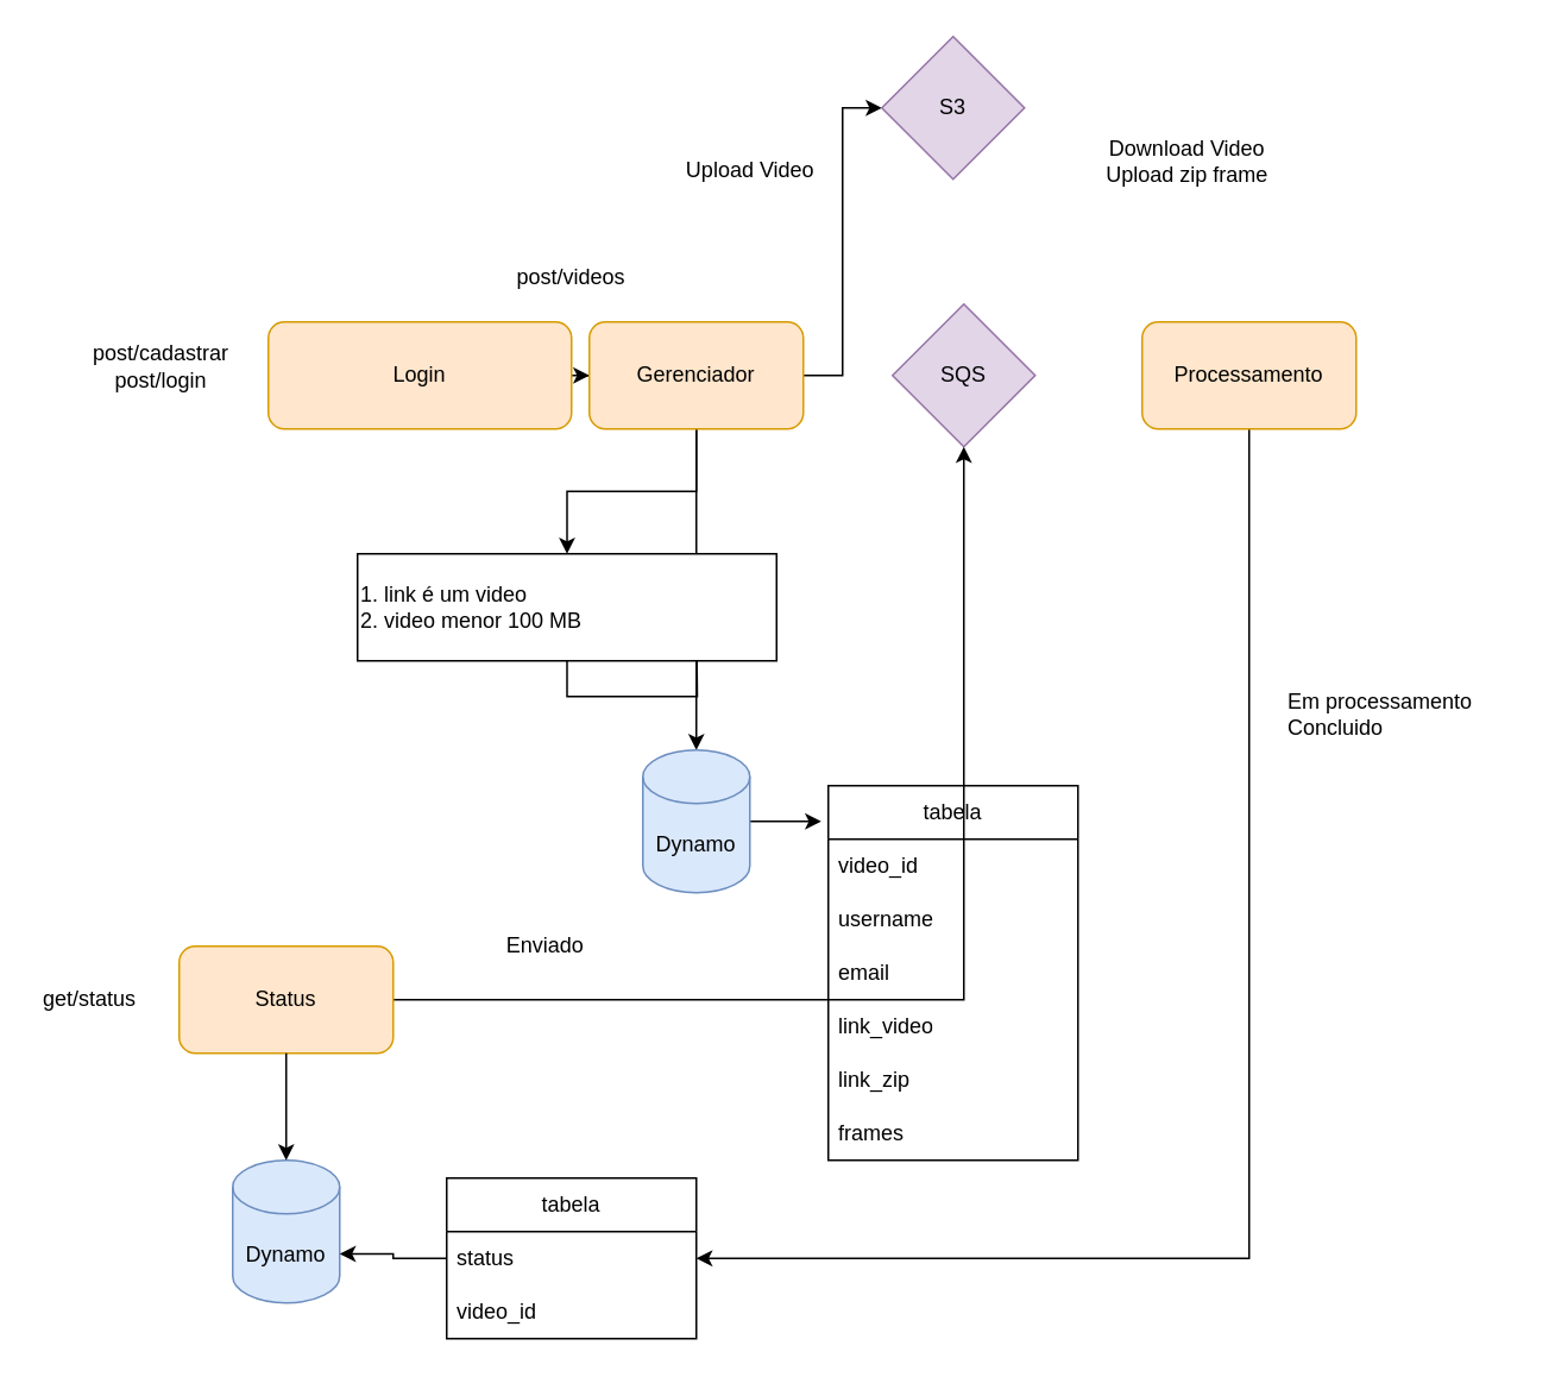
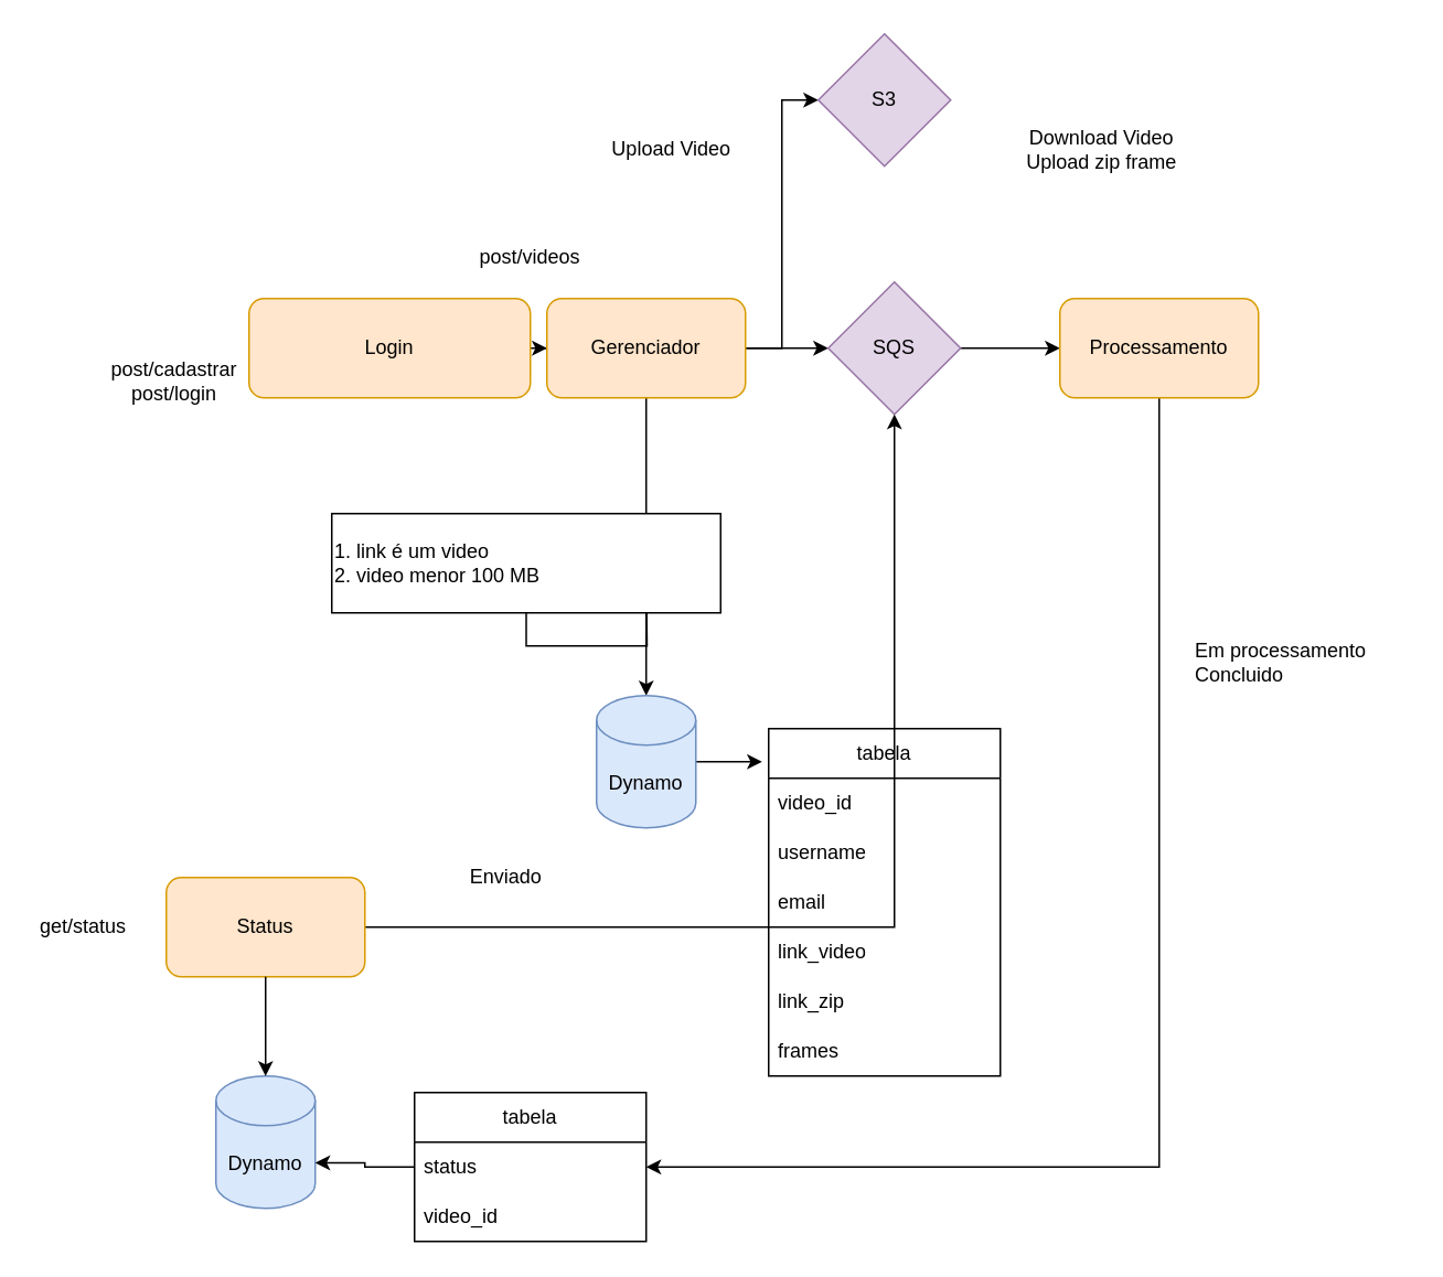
  <mxCell id="0" />
  <mxCell id="1" parent="0" />
  <mxCell id="2" style="edgeStyle=orthogonalEdgeStyle;rounded=0;orthogonalLoop=1;jettySize=auto;html=1;entryX=0;entryY=0.5;entryDx=0;entryDy=0;" edge="1" parent="1" source="3" target="7"><mxGeometry relative="1" as="geometry" /></mxCell>
  <mxCell id="3" value="Login" style="rounded=1;whiteSpace=wrap;html=1;fillColor=#ffe6cc;strokeColor=#d79b00;" vertex="1" parent="1"><mxGeometry x="150" y="180" width="170" height="60" as="geometry" /></mxCell>
- <mxCell id="4" style="edgeStyle=orthogonalEdgeStyle;rounded=0;orthogonalLoop=1;jettySize=auto;html=1;" edge="1" parent="1" source="7" target="22"><mxGeometry relative="1" as="geometry" /></mxCell>
+ <mxCell id="4" style="edgeStyle=orthogonalEdgeStyle;rounded=0;orthogonalLoop=1;jettySize=auto;html=1;" edge="1" parent="1" source="7" target="9"><mxGeometry relative="1" as="geometry" /></mxCell>
  <mxCell id="5" style="edgeStyle=orthogonalEdgeStyle;rounded=0;orthogonalLoop=1;jettySize=auto;html=1;" edge="1" parent="1" source="7" target="11"><mxGeometry relative="1" as="geometry" /></mxCell>
  <mxCell id="6" style="edgeStyle=orthogonalEdgeStyle;rounded=0;orthogonalLoop=1;jettySize=auto;html=1;entryX=0;entryY=0.5;entryDx=0;entryDy=0;" edge="1" parent="1" source="7" target="23"><mxGeometry relative="1" as="geometry" /></mxCell>
  <mxCell id="7" value="Gerenciador" style="rounded=1;whiteSpace=wrap;html=1;fillColor=#ffe6cc;strokeColor=#d79b00;" vertex="1" parent="1"><mxGeometry x="330" y="180" width="120" height="60" as="geometry" /></mxCell>
+ <mxCell id="8" style="edgeStyle=orthogonalEdgeStyle;rounded=0;orthogonalLoop=1;jettySize=auto;html=1;entryX=0;entryY=0.5;entryDx=0;entryDy=0;" edge="1" parent="1" source="9" target="13"><mxGeometry relative="1" as="geometry" /></mxCell>
  <mxCell id="9" value="SQS" style="rhombus;whiteSpace=wrap;html=1;fillColor=#e1d5e7;strokeColor=#9673a6;" vertex="1" parent="1"><mxGeometry x="500" y="170" width="80" height="80" as="geometry" /></mxCell>
  <mxCell id="10" style="edgeStyle=orthogonalEdgeStyle;rounded=0;orthogonalLoop=1;jettySize=auto;html=1;" edge="1" parent="1" source="11"><mxGeometry relative="1" as="geometry"><mxPoint x="460" y="460" as="targetPoint" /></mxGeometry></mxCell>
  <mxCell id="11" value="Dynamo" style="shape=cylinder3;whiteSpace=wrap;html=1;boundedLbl=1;backgroundOutline=1;size=15;fillColor=#dae8fc;strokeColor=#6c8ebf;" vertex="1" parent="1"><mxGeometry x="360" y="420" width="60" height="80" as="geometry" /></mxCell>
  <mxCell id="12" style="edgeStyle=orthogonalEdgeStyle;rounded=0;orthogonalLoop=1;jettySize=auto;html=1;" edge="1" parent="1" source="13" target="31"><mxGeometry relative="1" as="geometry" /></mxCell>
  <mxCell id="13" value="Processamento" style="rounded=1;whiteSpace=wrap;html=1;fillColor=#ffe6cc;strokeColor=#d79b00;" vertex="1" parent="1"><mxGeometry x="640" y="180" width="120" height="60" as="geometry" /></mxCell>
  <mxCell id="14" value="tabela" style="swimlane;fontStyle=0;childLayout=stackLayout;horizontal=1;startSize=30;horizontalStack=0;resizeParent=1;resizeParentMax=0;resizeLast=0;collapsible=1;marginBottom=0;whiteSpace=wrap;html=1;" vertex="1" parent="1"><mxGeometry x="464" y="440" width="140" height="210" as="geometry" /></mxCell>
  <mxCell id="15" value="video_id" style="text;strokeColor=none;fillColor=none;align=left;verticalAlign=middle;spacingLeft=4;spacingRight=4;overflow=hidden;points=[[0,0.5],[1,0.5]];portConstraint=eastwest;rotatable=0;whiteSpace=wrap;html=1;" vertex="1" parent="14"><mxGeometry y="30" width="140" height="30" as="geometry" /></mxCell>
  <mxCell id="16" value="username" style="text;strokeColor=none;fillColor=none;align=left;verticalAlign=middle;spacingLeft=4;spacingRight=4;overflow=hidden;points=[[0,0.5],[1,0.5]];portConstraint=eastwest;rotatable=0;whiteSpace=wrap;html=1;" vertex="1" parent="14"><mxGeometry y="60" width="140" height="30" as="geometry" /></mxCell>
  <mxCell id="17" value="email" style="text;strokeColor=none;fillColor=none;align=left;verticalAlign=middle;spacingLeft=4;spacingRight=4;overflow=hidden;points=[[0,0.5],[1,0.5]];portConstraint=eastwest;rotatable=0;whiteSpace=wrap;html=1;" vertex="1" parent="14"><mxGeometry y="90" width="140" height="30" as="geometry" /></mxCell>
  <mxCell id="18" value="link_video" style="text;strokeColor=none;fillColor=none;align=left;verticalAlign=middle;spacingLeft=4;spacingRight=4;overflow=hidden;points=[[0,0.5],[1,0.5]];portConstraint=eastwest;rotatable=0;whiteSpace=wrap;html=1;" vertex="1" parent="14"><mxGeometry y="120" width="140" height="30" as="geometry" /></mxCell>
  <mxCell id="19" value="link_zip" style="text;strokeColor=none;fillColor=none;align=left;verticalAlign=middle;spacingLeft=4;spacingRight=4;overflow=hidden;points=[[0,0.5],[1,0.5]];portConstraint=eastwest;rotatable=0;whiteSpace=wrap;html=1;" vertex="1" parent="14"><mxGeometry y="150" width="140" height="30" as="geometry" /></mxCell>
  <mxCell id="20" value="frames" style="text;strokeColor=none;fillColor=none;align=left;verticalAlign=middle;spacingLeft=4;spacingRight=4;overflow=hidden;points=[[0,0.5],[1,0.5]];portConstraint=eastwest;rotatable=0;whiteSpace=wrap;html=1;" vertex="1" parent="14"><mxGeometry y="180" width="140" height="30" as="geometry" /></mxCell>
  <mxCell id="21" style="edgeStyle=orthogonalEdgeStyle;rounded=0;orthogonalLoop=1;jettySize=auto;html=1;" edge="1" parent="1" source="22"><mxGeometry relative="1" as="geometry"><mxPoint x="390" y="340" as="targetPoint" /></mxGeometry></mxCell>
  <mxCell id="22" value="1. link é um video&lt;div&gt;2. video menor 100 MB&lt;/div&gt;" style="rounded=0;whiteSpace=wrap;html=1;align=left;" vertex="1" parent="1"><mxGeometry x="200" y="310" width="235" height="60" as="geometry" /></mxCell>
  <mxCell id="23" value="S3" style="rhombus;whiteSpace=wrap;html=1;fillColor=#e1d5e7;strokeColor=#9673a6;" vertex="1" parent="1"><mxGeometry x="494" y="20" width="80" height="80" as="geometry" /></mxCell>
- <mxCell id="24" value="Upload Video" style="text;html=1;align=center;verticalAlign=middle;resizable=0;points=[];autosize=1;strokeColor=none;fillColor=none;" vertex="1" parent="1"><mxGeometry x="370" y="80" width="100" height="30" as="geometry" /></mxCell>
+ <mxCell id="24" value="Upload Video" style="text;html=1;align=center;verticalAlign=middle;resizable=0;points=[];autosize=1;strokeColor=none;fillColor=none;" vertex="1" parent="1"><mxGeometry x="355" y="75" width="100" height="30" as="geometry" /></mxCell>
  <mxCell id="25" value="Download Video&lt;div&gt;Upload zip frame&lt;/div&gt;" style="text;html=1;align=center;verticalAlign=middle;resizable=0;points=[];autosize=1;strokeColor=none;fillColor=none;" vertex="1" parent="1"><mxGeometry x="610" y="70" width="110" height="40" as="geometry" /></mxCell>
  <mxCell id="26" style="edgeStyle=orthogonalEdgeStyle;rounded=0;orthogonalLoop=1;jettySize=auto;html=1;" edge="1" parent="1" source="27" target="9"><mxGeometry relative="1" as="geometry"><Array as="points"><mxPoint x="540" y="560" /></Array></mxGeometry></mxCell>
  <mxCell id="27" value="Status" style="rounded=1;whiteSpace=wrap;html=1;fillColor=#ffe6cc;strokeColor=#d79b00;" vertex="1" parent="1"><mxGeometry x="100" y="530" width="120" height="60" as="geometry" /></mxCell>
  <mxCell id="28" value="Dynamo" style="shape=cylinder3;whiteSpace=wrap;html=1;boundedLbl=1;backgroundOutline=1;size=15;fillColor=#dae8fc;strokeColor=#6c8ebf;" vertex="1" parent="1"><mxGeometry x="130" y="650" width="60" height="80" as="geometry" /></mxCell>
  <mxCell id="29" style="edgeStyle=orthogonalEdgeStyle;rounded=0;orthogonalLoop=1;jettySize=auto;html=1;entryX=0.5;entryY=0;entryDx=0;entryDy=0;entryPerimeter=0;" edge="1" parent="1" source="27" target="28"><mxGeometry relative="1" as="geometry" /></mxCell>
  <mxCell id="30" value="tabela" style="swimlane;fontStyle=0;childLayout=stackLayout;horizontal=1;startSize=30;horizontalStack=0;resizeParent=1;resizeParentMax=0;resizeLast=0;collapsible=1;marginBottom=0;whiteSpace=wrap;html=1;" vertex="1" parent="1"><mxGeometry x="250" y="660" width="140" height="90" as="geometry" /></mxCell>
  <mxCell id="31" value="status" style="text;strokeColor=none;fillColor=none;align=left;verticalAlign=middle;spacingLeft=4;spacingRight=4;overflow=hidden;points=[[0,0.5],[1,0.5]];portConstraint=eastwest;rotatable=0;whiteSpace=wrap;html=1;" vertex="1" parent="30"><mxGeometry y="30" width="140" height="30" as="geometry" /></mxCell>
  <mxCell id="32" value="video_id" style="text;strokeColor=none;fillColor=none;align=left;verticalAlign=middle;spacingLeft=4;spacingRight=4;overflow=hidden;points=[[0,0.5],[1,0.5]];portConstraint=eastwest;rotatable=0;whiteSpace=wrap;html=1;" vertex="1" parent="30"><mxGeometry y="60" width="140" height="30" as="geometry" /></mxCell>
  <mxCell id="33" value="Em processamento&lt;div&gt;Concluido&lt;/div&gt;" style="text;html=1;align=left;verticalAlign=middle;resizable=0;points=[];autosize=1;strokeColor=none;fillColor=none;" vertex="1" parent="1"><mxGeometry x="720" y="380" width="130" height="40" as="geometry" /></mxCell>
  <mxCell id="34" value="Enviado" style="text;html=1;align=center;verticalAlign=middle;resizable=0;points=[];autosize=1;strokeColor=none;fillColor=none;" vertex="1" parent="1"><mxGeometry x="270" y="515" width="70" height="30" as="geometry" /></mxCell>
- <mxCell id="35" value="post/cadastrar&lt;div&gt;post/login&lt;/div&gt;" style="text;html=1;align=center;verticalAlign=middle;whiteSpace=wrap;rounded=0;" vertex="1" parent="1"><mxGeometry x="60" y="190" width="60" height="30" as="geometry" /></mxCell>
+ <mxCell id="35" value="post/cadastrar&lt;div&gt;post/login&lt;/div&gt;" style="text;html=1;align=center;verticalAlign=middle;whiteSpace=wrap;rounded=0;" vertex="1" parent="1"><mxGeometry x="75" y="215" width="60" height="30" as="geometry" /></mxCell>
  <mxCell id="36" value="get/status" style="text;html=1;align=center;verticalAlign=middle;whiteSpace=wrap;rounded=0;" vertex="1" parent="1"><mxGeometry x="20" y="545" width="60" height="30" as="geometry" /></mxCell>
  <mxCell id="37" value="post/videos" style="text;html=1;align=center;verticalAlign=middle;whiteSpace=wrap;rounded=0;" vertex="1" parent="1"><mxGeometry x="290" y="140" width="60" height="30" as="geometry" /></mxCell>
  <mxCell id="38" style="edgeStyle=orthogonalEdgeStyle;rounded=0;orthogonalLoop=1;jettySize=auto;html=1;entryX=1;entryY=0;entryDx=0;entryDy=52.5;entryPerimeter=0;" edge="1" parent="1" source="30" target="28"><mxGeometry relative="1" as="geometry" /></mxCell>
